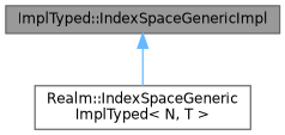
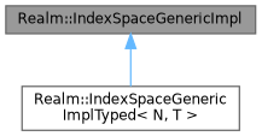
  digraph {
    node [color=gray40 fontname=Helvetica fontsize=10 shape=box style=filled]
-   n1 [fillcolor=grey60 fontcolor=black height=0.2 label="ImplTyped::IndexSpaceGenericImpl" width=0.4]
+   n1 [fillcolor=grey60 fontcolor=black height=0.2 label="Realm::IndexSpaceGenericImpl" width=0.4]
    n2 [fillcolor=white height=0.2 label="Realm::IndexSpaceGeneric\lImplTyped\< N, T \>" width=0.4]
    n1 -> n2 [color=steelblue1 dir=back fontname=Helvetica fontsize=10 labelfontname=Helvetica labelfontsize=10 style=solid]
  }
